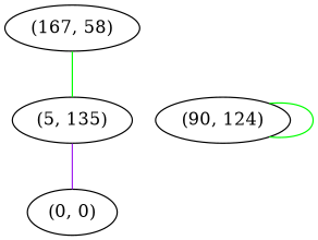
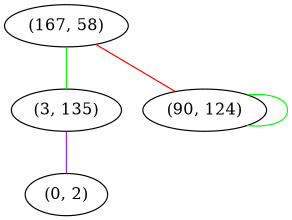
  graph {
    edge [color=green weight=2]
    n1 [label="(167, 58)"]
-   "(3, 135)" [label="(5, 135)"]
+   "(3, 135)"
    "(90, 124)"
-   "(0, 0)"
+   "(0, 0)" [label="(0, 2)"]
    n1 -- "(3, 135)"
+   n1 -- "(90, 124)" [color=red weight=1]
    "(3, 135)" -- "(0, 0)" [color=purple weight=4]
    "(90, 124)" -- "(90, 124)"
  }
